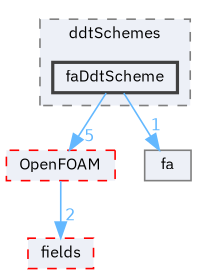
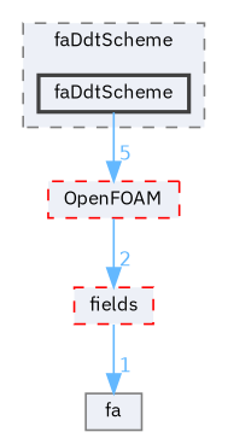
  digraph {
    compound=true
    fontname="IBM Plex Sans"
    node [color=red fillcolor="#edf0f7" fontname="IBM Plex Sans" fontsize=10 shape=box style="filled,dashed"]
    edge [color=steelblue1 fontcolor=steelblue1 fontname="IBM Plex Sans" fontsize=10 labeldistance=1.5 labelfontname=Helvetica labelfontsize=10]
    n1 [color=grey25 height=0.2 label=faDdtScheme style="filled,bold" width=0.4]
    n2 [height=0.2 label=OpenFOAM width=0.4]
    n3 [color=grey50 height=0.2 label=fa style=filled width=0.4]
    n4 [height=0.2 label=fields width=0.4]
    subgraph cluster_1 {
      bgcolor="#edf0f7"
      fontsize=10
-     label=ddtSchemes
+     label=faDdtScheme
      pencolor=grey50
      style="filled,dashed"
      n1
    }
    n1 -> n2 [headlabel=5]
-   n1 -> n3 [headlabel=1]
+   n4 -> n3 [headlabel=1]
    n2 -> n4 [headlabel=2]
  }
